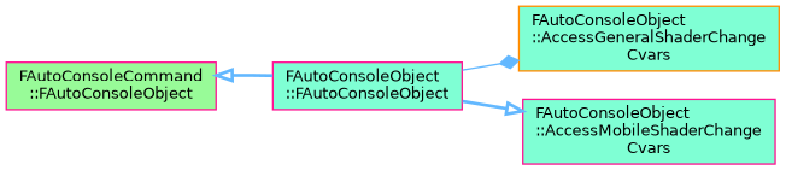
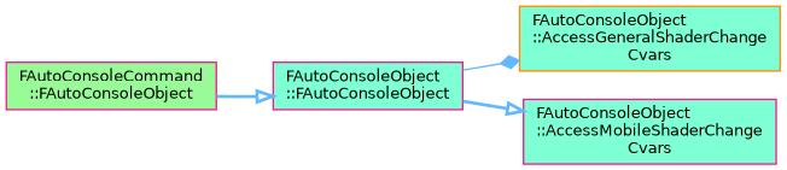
  digraph {
    rankdir=LR
    node [color=deeppink fillcolor=aquamarine fontname=Helvetica fontsize=10 shape=box style=filled]
    edge [arrowhead=onormal color=steelblue1 fontname=Helvetica fontsize=10 labelfontname=Helvetica labelfontsize=10 style=bold]
    n1 [fillcolor=palegreen fontcolor=black height=0.2 label="FAutoConsoleCommand\l::FAutoConsoleObject" width=0.4]
    n2 [height=0.2 label="FAutoConsoleObject\l::FAutoConsoleObject" width=0.4]
    n3 [color=darkorange height=0.2 label="FAutoConsoleObject\l::AccessGeneralShaderChange\lCvars" width=0.4]
    n4 [height=0.2 label="FAutoConsoleObject\l::AccessMobileShaderChange\lCvars" width=0.4]
-   n2 -> n1
+   n1 -> n2
    n2 -> n3 [arrowhead=diamond style=solid]
    n2 -> n4
  }
